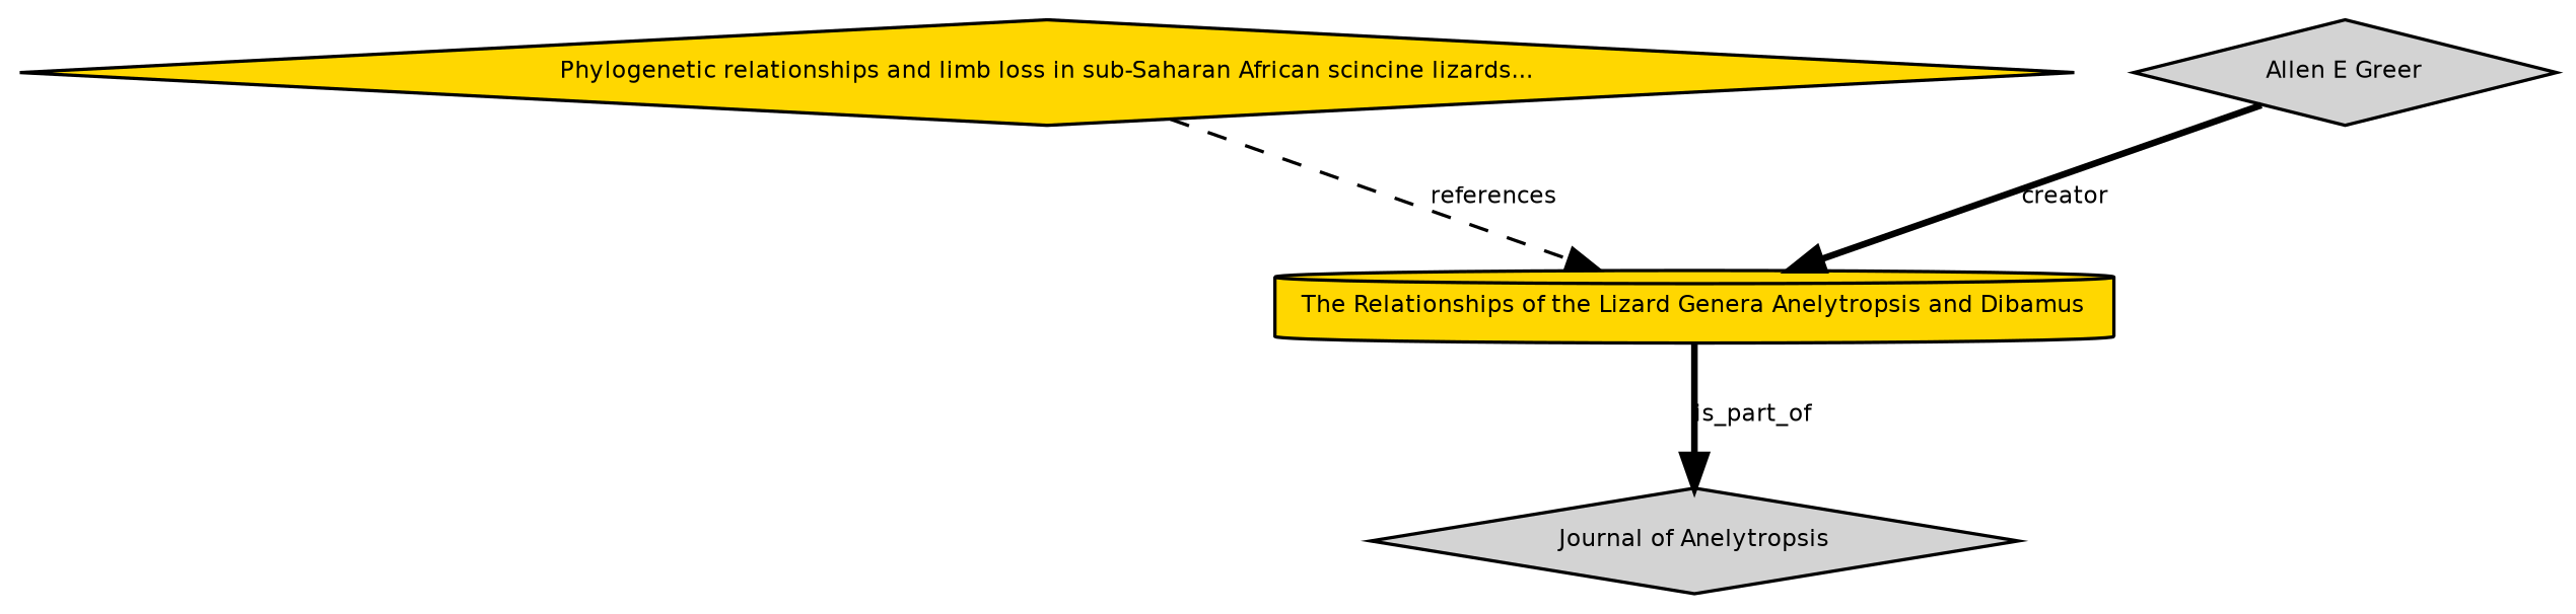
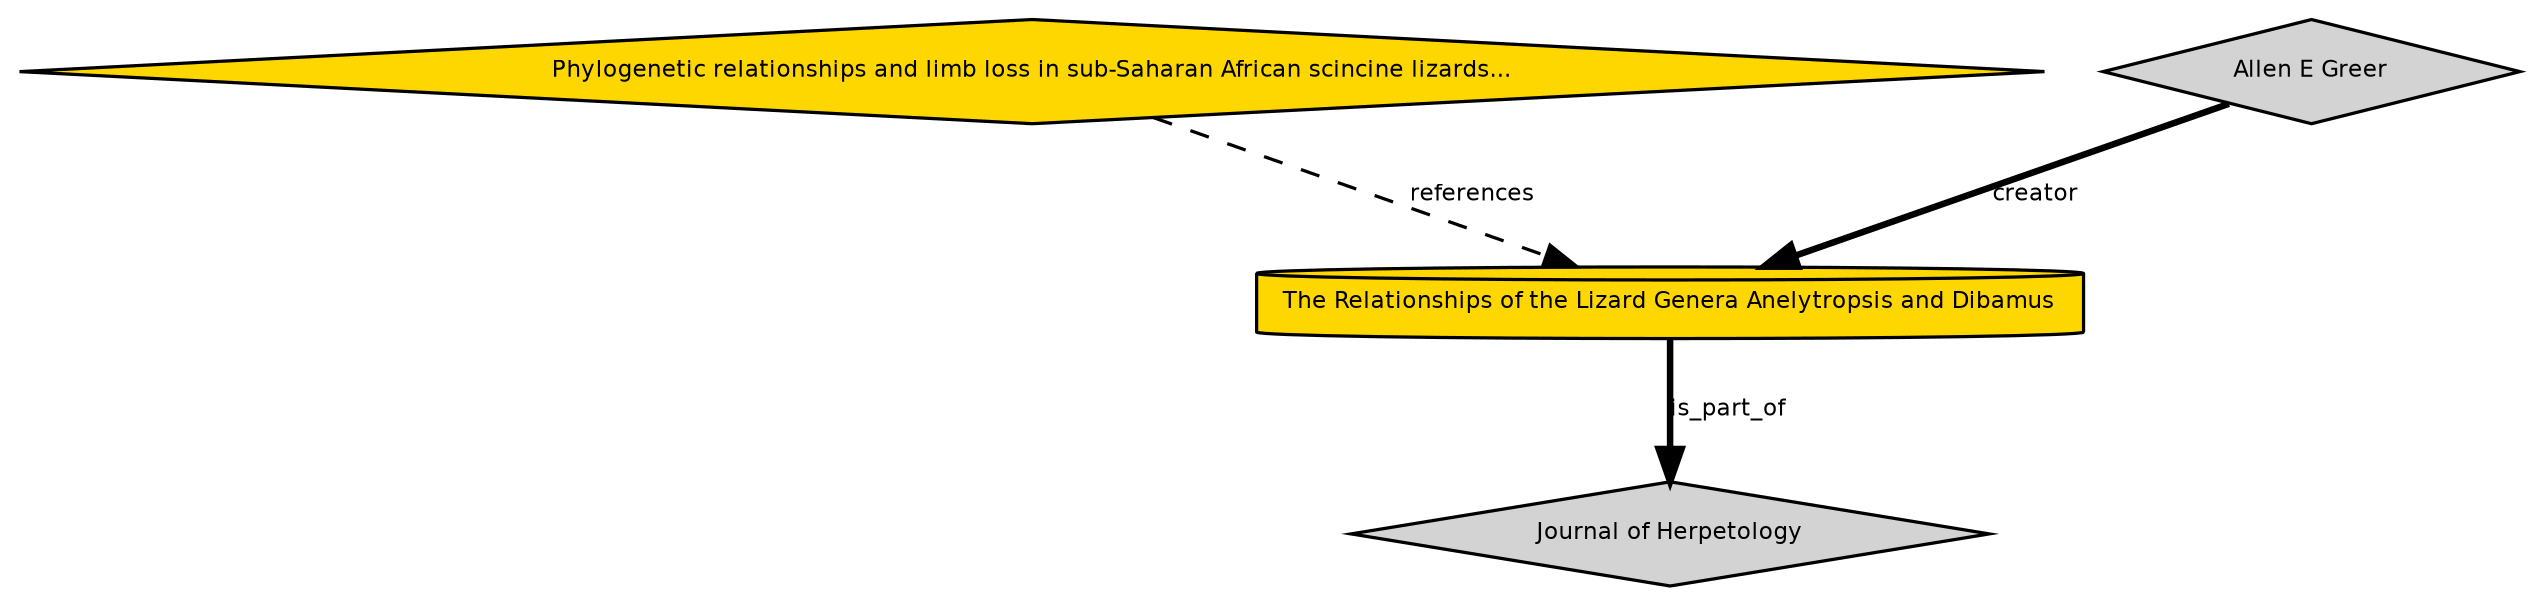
  digraph {
    node [fontname=Helvetica fontsize=7 style=filled fillcolor=gold shape=diamond]
    edge [fontname=Helvetica fontsize=7 style=bold arrowhead=normal]
    n1 [height=0.27433100247 label="The Relationships of the Lizard Genera Anelytropsis and Dibamus" width=0.27433100247 shape=cylinder]
-   n2 [height=0.27433100247 label="Journal of Anelytropsis" width=0.27433100247 fillcolor=lightgrey]
+   n2 [height=0.27433100247 label="Journal of Herpetology" width=0.27433100247 fillcolor=lightgrey]
    n3 [height=0.27433100247 label="Phylogenetic relationships and limb loss in sub-Saharan African scincine lizards..." width=0.27433100247]
    n4 [height=0.27433100247 label="Allen E Greer" width=0.27433100247 fillcolor=lightgrey]
    n1 -> n2 [label=is_part_of]
    n3 -> n1 [label=references style=dashed]
    n4 -> n1 [label=creator]
  }
